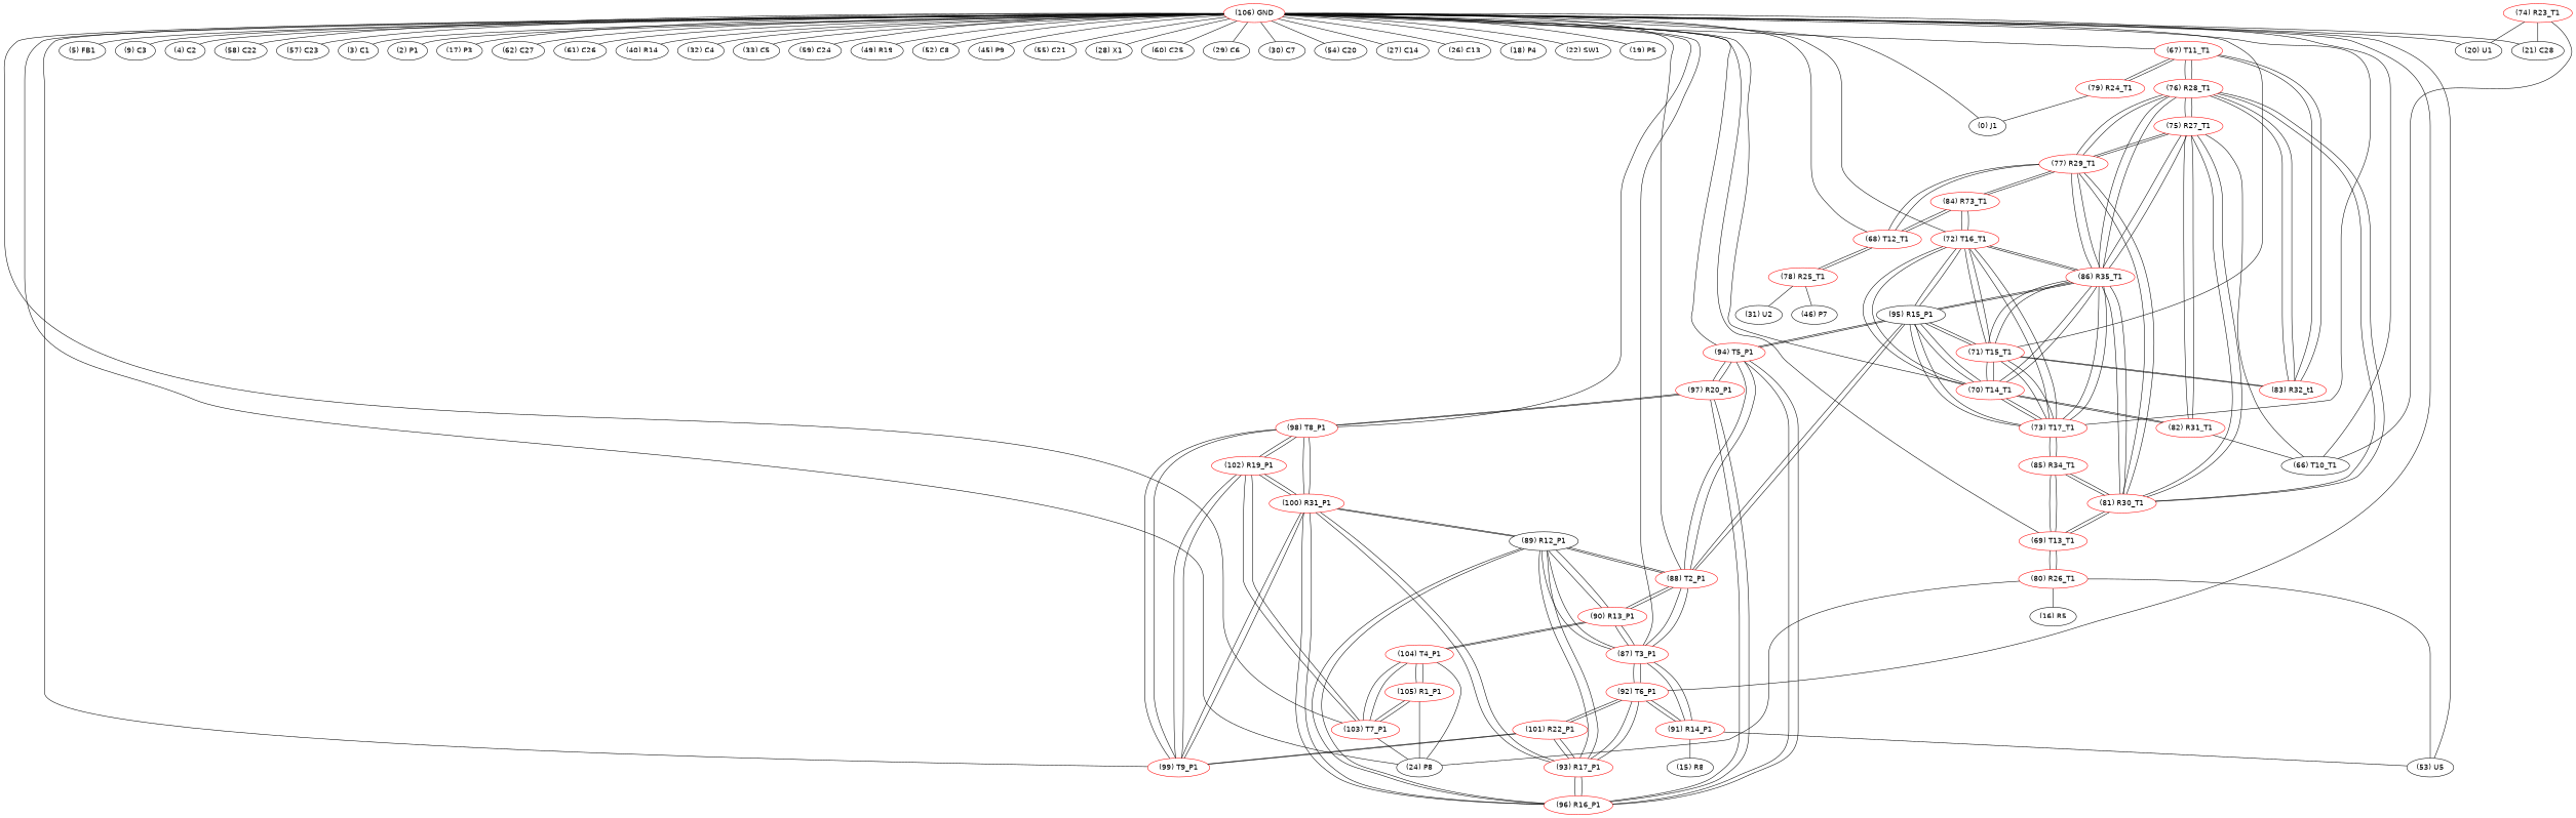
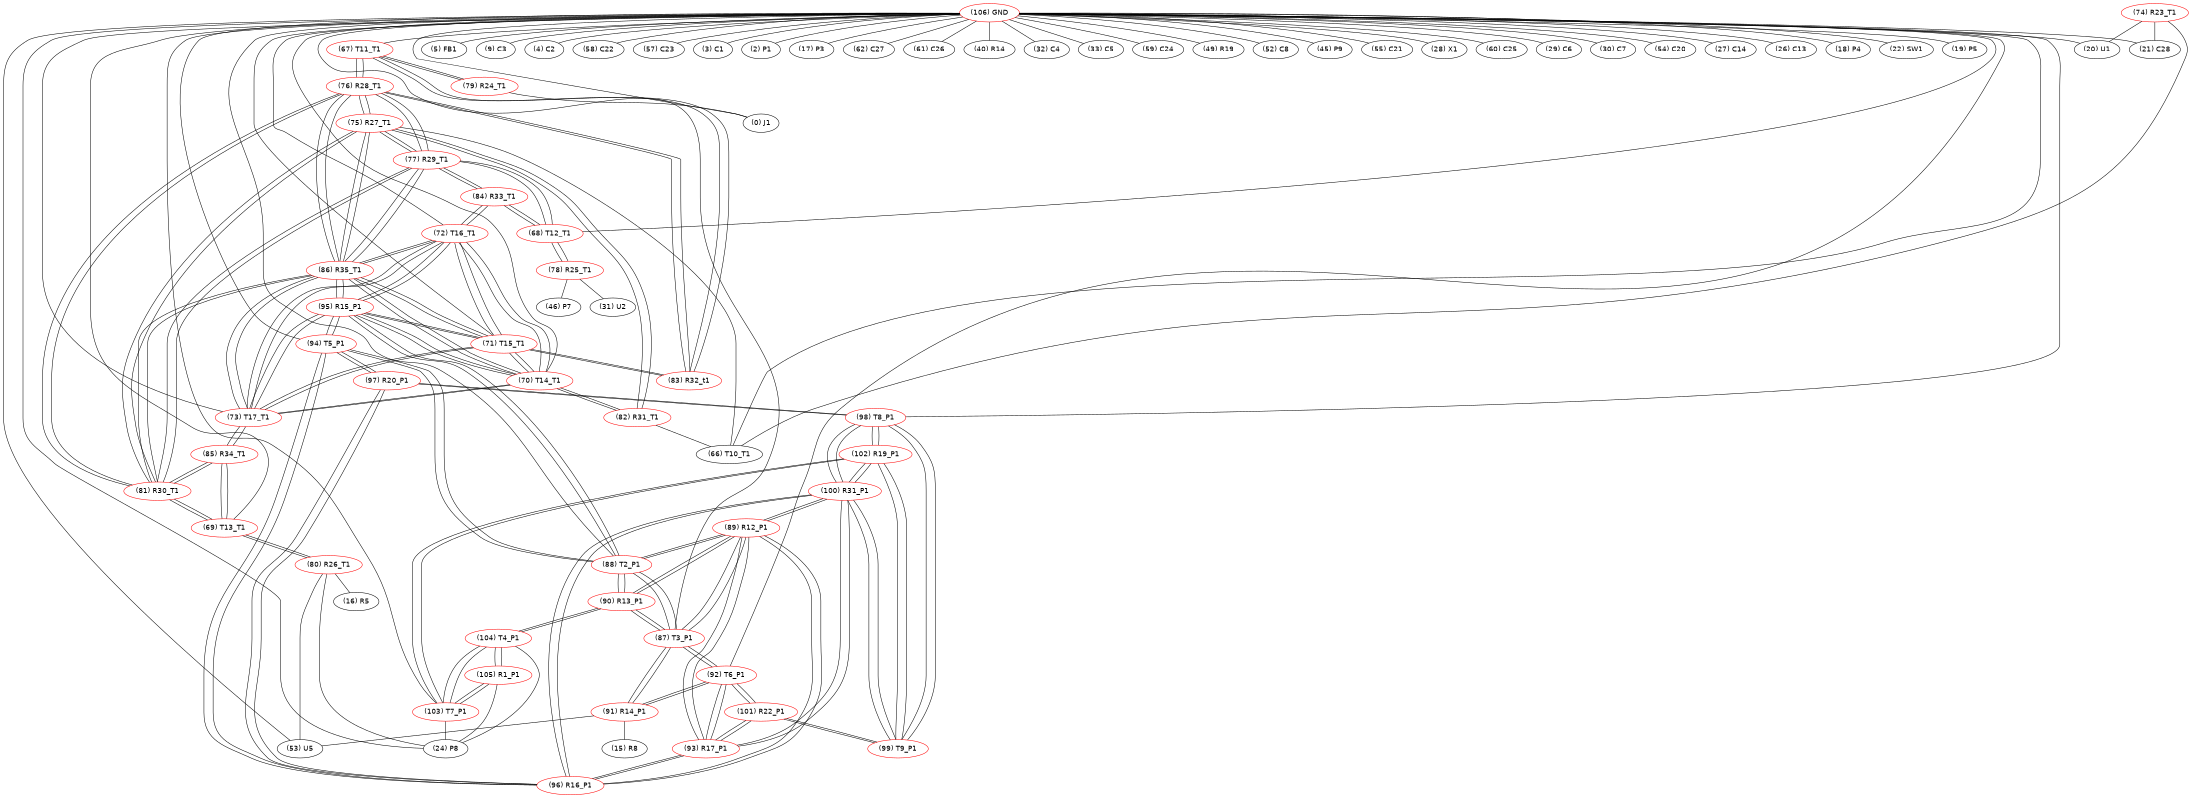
  graph {
    fontname="DejaVu Sans"
    node [color=red fontname="DejaVu Sans"]
    edge [fontname="DejaVu Sans"]
    n1 [label="(67) T11_T1"]
    n2 [label="(79) R24_T1"]
    n3 [label="(76) R28_T1"]
    n4 [label="(83) R32_t1"]
    n5 [label="(0) J1" color=""]
    n6 [label="(77) R29_T1"]
    n7 [label="(81) R30_T1"]
    n8 [label="(86) R35_T1"]
    n9 [label="(75) R27_T1"]
    n10 [label="(71) T15_T1"]
    n11 [label="(68) T12_T1"]
-   n12 [label="(84) R73_T1"]
+   n12 [label="(84) R33_T1"]
    n13 [label="(69) T13_T1"]
    n14 [label="(85) R34_T1"]
    n15 [label="(72) T16_T1"]
    n16 [label="(73) T17_T1"]
    n17 [label="(70) T14_T1"]
-   n18 [color=black label="(95) R15_P1"]
+   n18 [label="(95) R15_P1"]
    n19 [label="(82) R31_T1"]
    n20 [label="(66) T10_T1" color=""]
    n21 [label="(78) R25_T1"]
    n22 [label="(31) U2" color=""]
    n23 [label="(46) P7" color=""]
    n24 [label="(80) R26_T1"]
    n25 [label="(16) R5" color=""]
    n26 [label="(24) P8" color=""]
    n27 [label="(53) U5" color=""]
    n28 [label="(88) T2_P1"]
    n29 [label="(94) T5_P1"]
    n30 [label="(87) T3_P1"]
    n31 [label="(90) R13_P1"]
-   n32 [color=black label="(89) R12_P1"]
+   n32 [label="(89) R12_P1"]
    n33 [label="(96) R16_P1"]
    n34 [label="(97) R20_P1"]
    n35 [label="(74) R23_T1"]
    n36 [label="(20) U1" color=""]
    n37 [label="(21) C28" color=""]
    n38 [label="(91) R14_P1"]
    n39 [label="(92) T6_P1"]
    n40 [label="(15) R8" color=""]
    n41 [label="(93) R17_P1"]
    n42 [label="(101) R22_P1"]
    n43 [label="(104) T4_P1"]
    n44 [label="(100) R31_P1"]
    n45 [label="(99) T9_P1"]
    n46 [label="(103) T7_P1"]
    n47 [label="(105) R1_P1"]
    n48 [label="(98) T8_P1"]
    n49 [label="(102) R19_P1"]
    n50 [label="(106) GND"]
    n51 [label="(5) FB1" color=""]
    n52 [label="(9) C3" color=""]
    n53 [label="(4) C2" color=""]
    n54 [label="(58) C22" color=""]
    n55 [label="(57) C23" color=""]
    n56 [label="(3) C1" color=""]
    n57 [label="(2) P1" color=""]
    n58 [label="(17) P3" color=""]
    n59 [label="(62) C27" color=""]
    n60 [label="(61) C26" color=""]
    n61 [label="(40) R14" color=""]
    n62 [label="(32) C4" color=""]
    n63 [label="(33) C5" color=""]
    n64 [label="(59) C24" color=""]
    n65 [label="(49) R19" color=""]
    n66 [label="(52) C8" color=""]
    n67 [label="(45) P9" color=""]
    n68 [label="(55) C21" color=""]
    n69 [label="(28) X1" color=""]
    n70 [label="(60) C25" color=""]
    n71 [label="(29) C6" color=""]
    n72 [label="(30) C7" color=""]
    n73 [label="(54) C20" color=""]
    n74 [label="(27) C14" color=""]
    n75 [label="(26) C13" color=""]
    n76 [label="(18) P4" color=""]
    n77 [label="(22) SW1" color=""]
    n78 [label="(19) P5" color=""]
    n1 -- n2
    n1 -- n3
    n1 -- n4
    n2 -- n1
    n2 -- n5
    n3 -- n1
    n3 -- n4
    n3 -- n6
    n3 -- n7
    n3 -- n8
    n3 -- n9
    n4 -- n1
    n4 -- n3
    n4 -- n10
    n6 -- n3
    n6 -- n7
    n6 -- n8
    n6 -- n9
    n6 -- n11
    n6 -- n12
    n7 -- n3
    n7 -- n6
    n7 -- n8
    n7 -- n9
    n7 -- n13
    n7 -- n14
    n8 -- n3
    n8 -- n6
    n8 -- n7
    n8 -- n9
    n8 -- n10
    n8 -- n15
    n8 -- n16
    n8 -- n17
    n8 -- n18
    n9 -- n3
    n9 -- n6
    n9 -- n7
    n9 -- n8
    n9 -- n19
    n9 -- n20
    n10 -- n4
    n10 -- n8
    n10 -- n15
    n10 -- n16
    n10 -- n17
    n10 -- n18
    n11 -- n6
    n11 -- n12
    n11 -- n21
    n12 -- n6
    n12 -- n11
    n12 -- n15
    n13 -- n7
    n13 -- n14
    n13 -- n24
    n14 -- n7
    n14 -- n13
    n14 -- n16
    n15 -- n8
    n15 -- n10
    n15 -- n12
    n15 -- n16
    n15 -- n17
    n15 -- n18
    n16 -- n8
    n16 -- n10
    n16 -- n14
    n16 -- n15
    n16 -- n17
    n16 -- n18
    n17 -- n8
    n17 -- n10
    n17 -- n15
    n17 -- n16
    n17 -- n18
    n17 -- n19
    n18 -- n8
    n18 -- n10
    n18 -- n15
    n18 -- n16
    n18 -- n17
    n18 -- n28
    n18 -- n29
    n19 -- n9
    n19 -- n17
    n19 -- n20
    n21 -- n11
    n21 -- n22
    n21 -- n23
    n24 -- n13
    n24 -- n25
    n24 -- n26
    n24 -- n27
    n28 -- n18
    n28 -- n29
    n28 -- n30
    n28 -- n31
    n28 -- n32
    n29 -- n18
    n29 -- n28
    n29 -- n33
    n29 -- n34
    n30 -- n28
    n30 -- n31
    n30 -- n32
    n30 -- n38
    n30 -- n39
    n31 -- n28
    n31 -- n30
    n31 -- n32
    n31 -- n43
    n32 -- n28
    n32 -- n30
    n32 -- n31
    n32 -- n33
    n32 -- n41
    n32 -- n44
    n33 -- n29
    n33 -- n32
    n33 -- n34
    n33 -- n41
    n33 -- n44
    n34 -- n29
    n34 -- n33
    n34 -- n48
    n35 -- n20
    n35 -- n36
    n35 -- n37
    n38 -- n27
    n38 -- n30
    n38 -- n39
    n38 -- n40
    n39 -- n30
    n39 -- n38
    n39 -- n41
    n39 -- n42
    n41 -- n32
    n41 -- n33
    n41 -- n39
    n41 -- n42
    n41 -- n44
    n42 -- n39
    n42 -- n41
    n42 -- n45
    n43 -- n26
    n43 -- n31
    n43 -- n46
    n43 -- n47
    n44 -- n32
    n44 -- n33
    n44 -- n41
    n44 -- n45
    n44 -- n48
    n44 -- n49
    n45 -- n42
    n45 -- n44
    n45 -- n48
    n45 -- n49
    n46 -- n26
    n46 -- n43
    n46 -- n47
    n46 -- n49
    n47 -- n26
    n47 -- n43
    n47 -- n46
    n48 -- n34
    n48 -- n44
    n48 -- n45
    n48 -- n49
    n49 -- n44
    n49 -- n45
    n49 -- n46
    n49 -- n48
    n50 -- n1
    n50 -- n5
    n50 -- n10
    n50 -- n11
    n50 -- n13
    n50 -- n15
    n50 -- n16
    n50 -- n17
    n50 -- n20
    n50 -- n26
    n50 -- n27
    n50 -- n28
    n50 -- n29
    n50 -- n30
    n50 -- n36
    n50 -- n37
    n50 -- n39
-   n50 -- n45
    n50 -- n46
    n50 -- n48
    n50 -- n51
    n50 -- n52
    n50 -- n53
    n50 -- n54
    n50 -- n55
    n50 -- n56
    n50 -- n57
    n50 -- n58
    n50 -- n59
    n50 -- n60
    n50 -- n61
    n50 -- n62
    n50 -- n63
    n50 -- n64
    n50 -- n65
    n50 -- n66
    n50 -- n67
    n50 -- n68
    n50 -- n69
    n50 -- n70
    n50 -- n71
    n50 -- n72
    n50 -- n73
    n50 -- n74
    n50 -- n75
    n50 -- n76
    n50 -- n77
    n50 -- n78
  }
